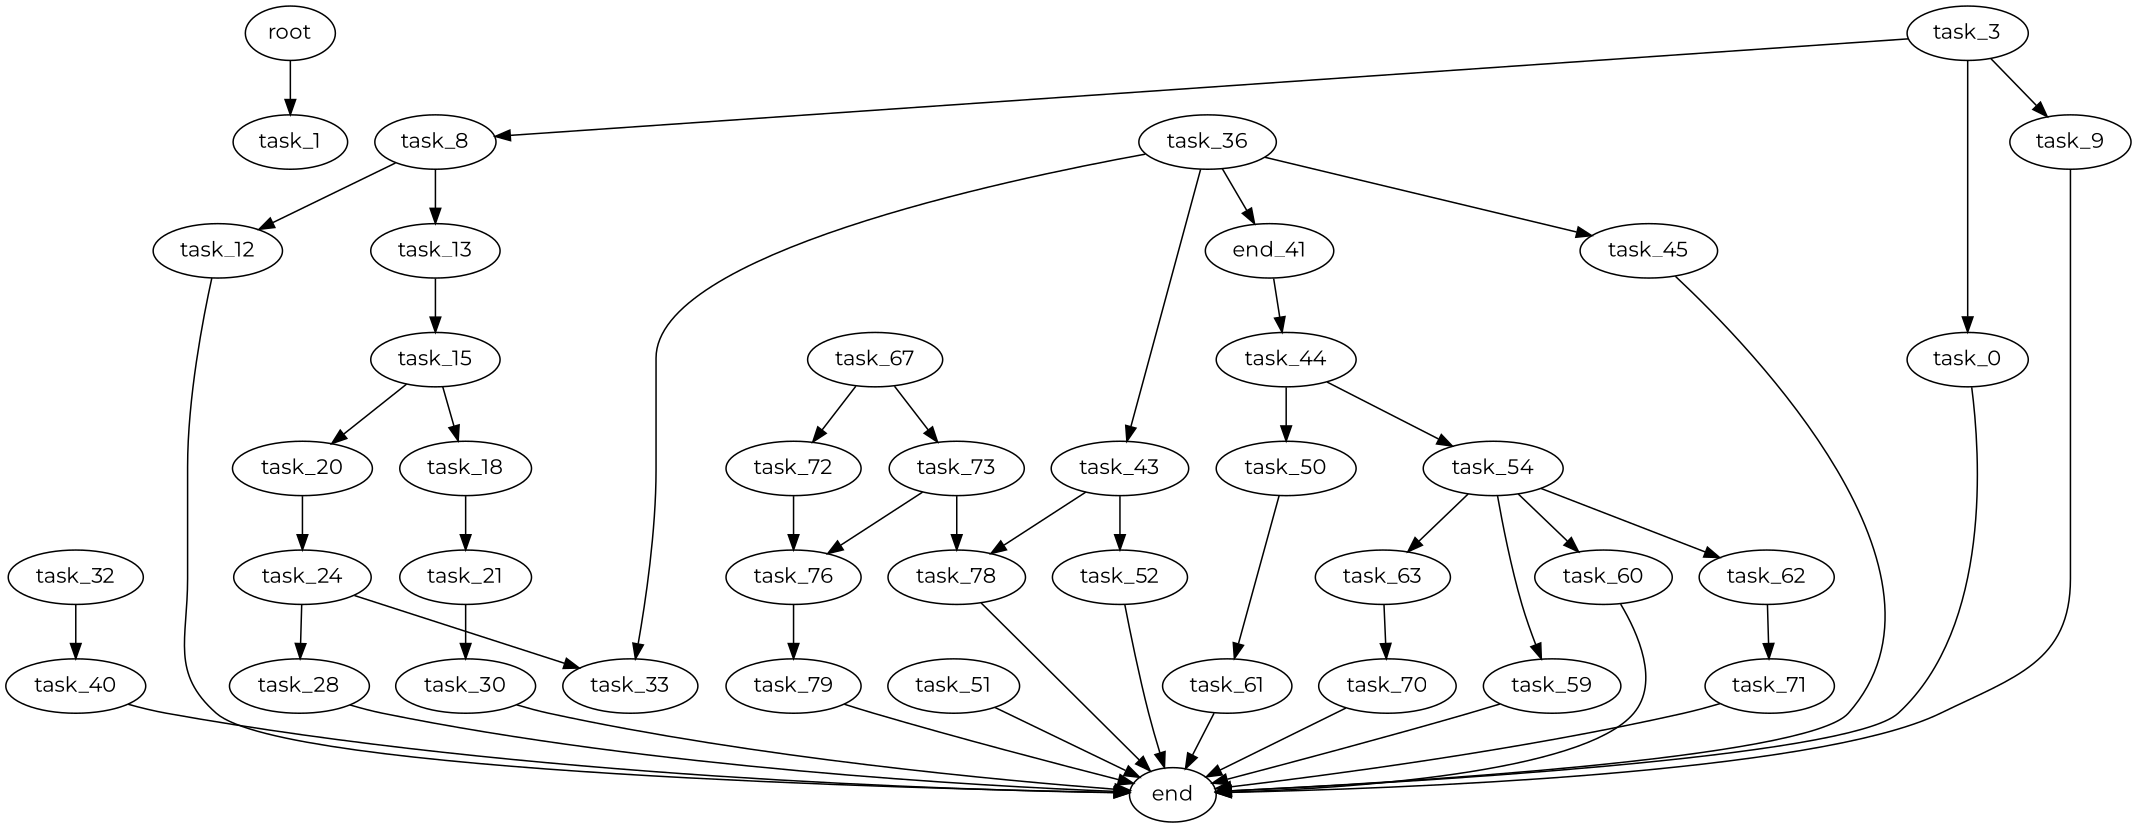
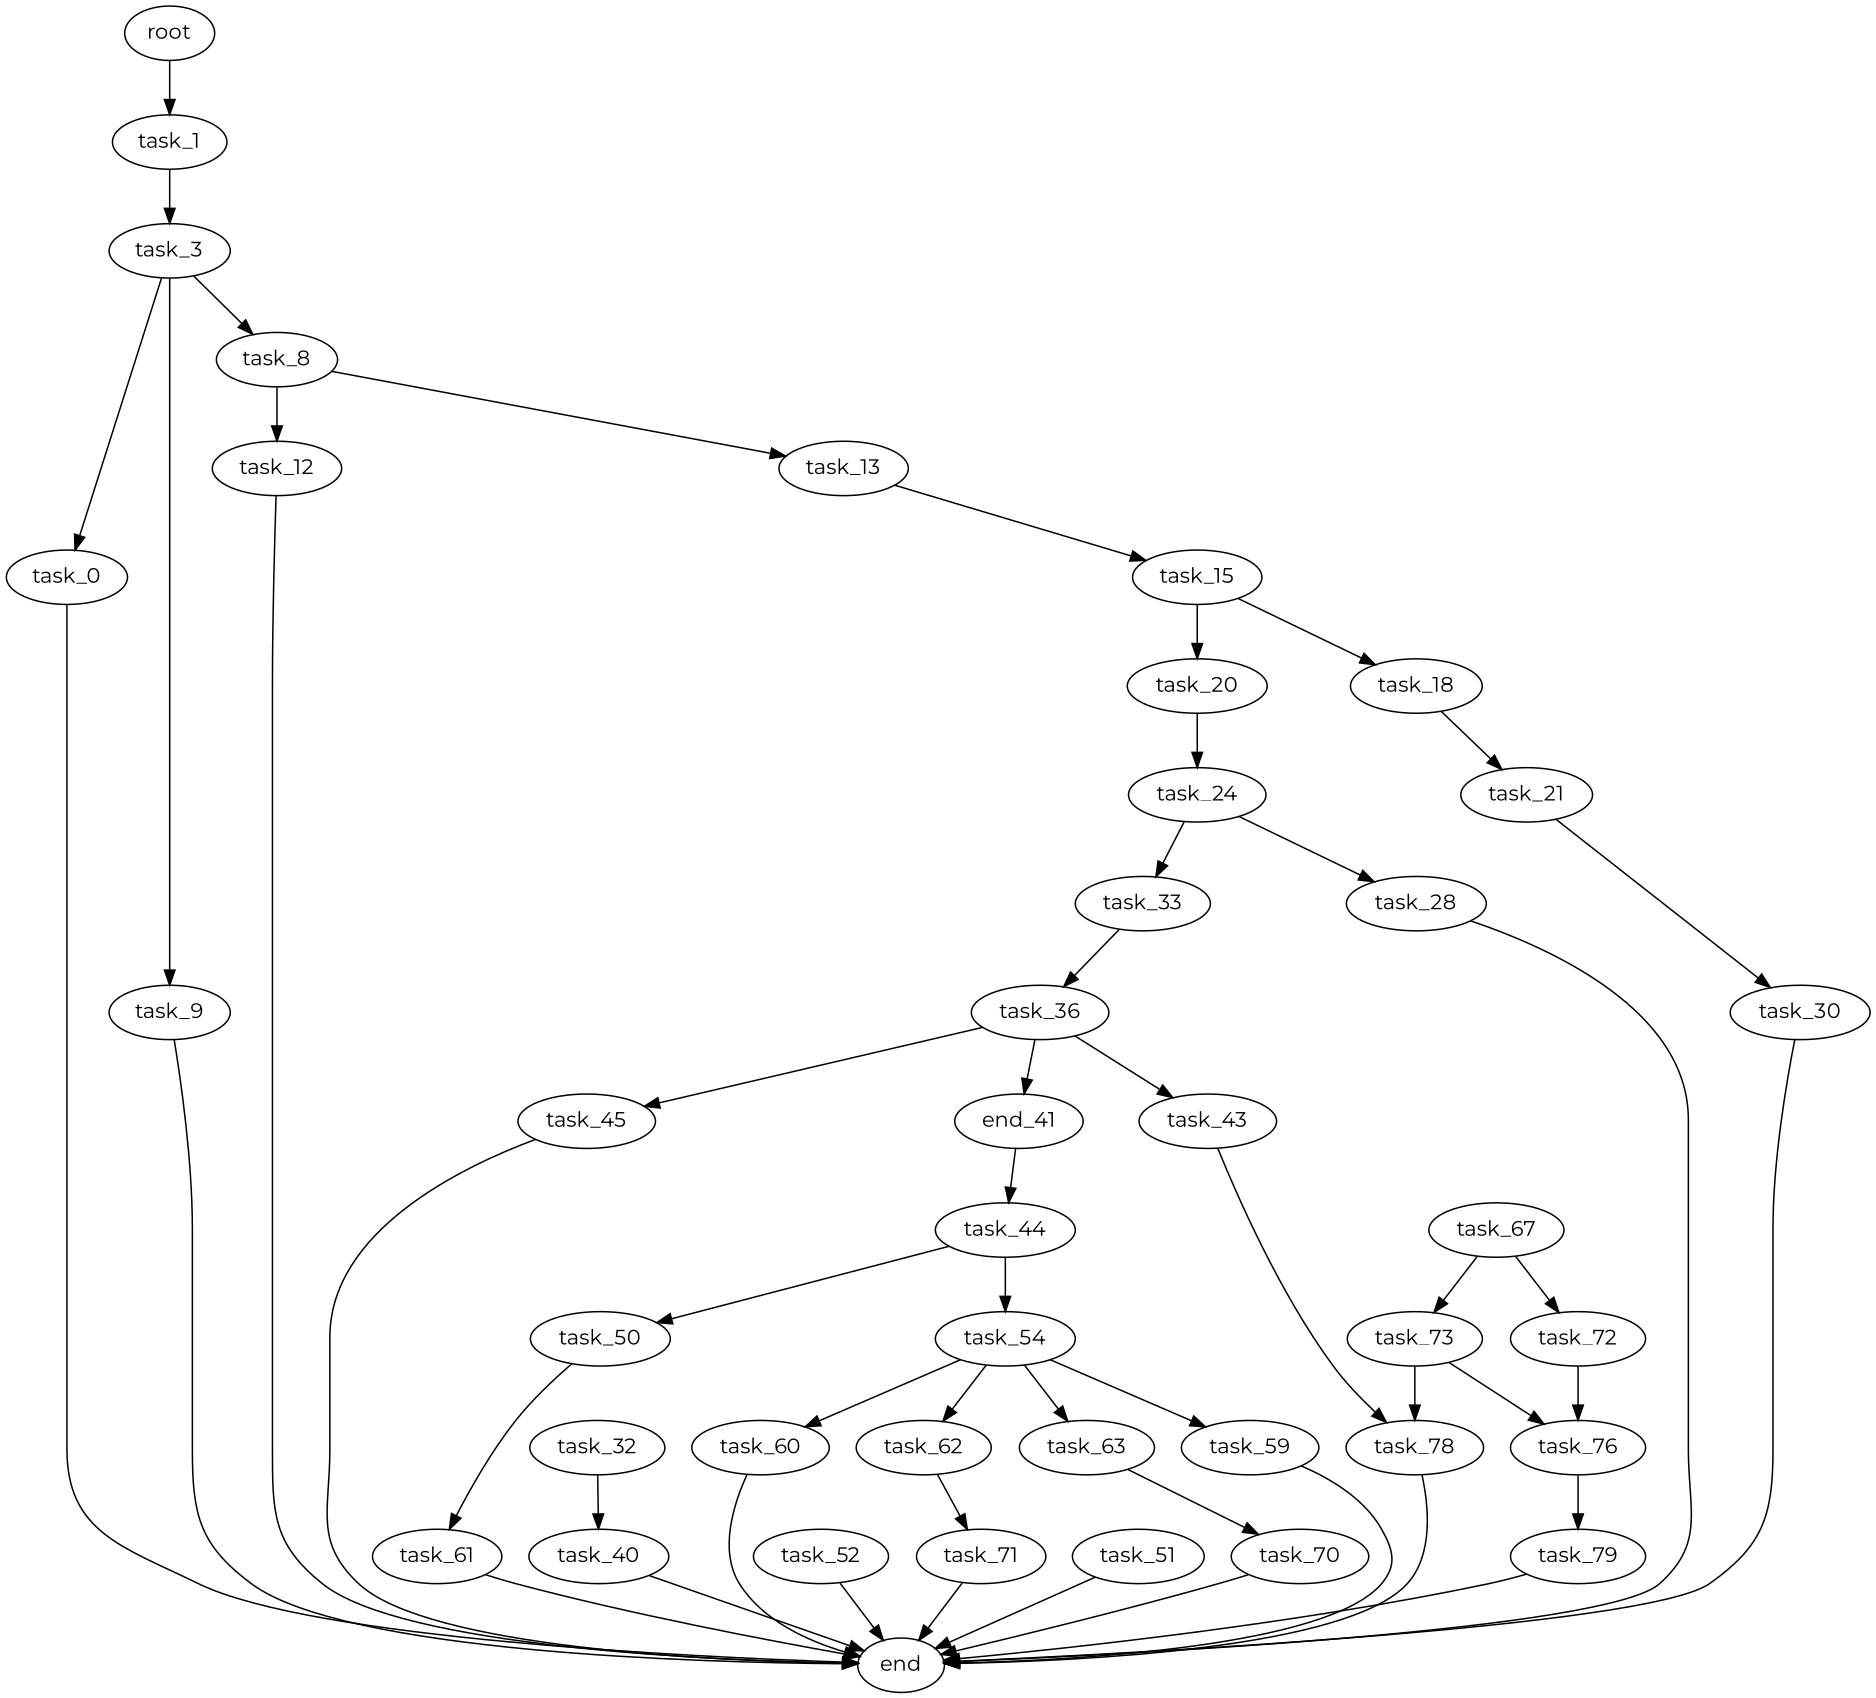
  digraph {
    fontname=Montserrat
    node [fontname=Montserrat]
    edge [fontname=Montserrat]
    root
    task_1
    task_3
    n4 [label=task_0]
    task_8
    task_9
    end
    task_12
    task_13
    task_15
    task_18
    task_20
    task_21
    task_24
    task_30
    task_28
    task_33
    task_36
    task_32
    task_40
    n21 [label=end_41]
    task_43
    task_45
    task_44
    task_52
    task_78
    task_50
    task_54
    task_51
    task_61
    task_59
    task_60
    task_62
    task_63
    task_71
    task_70
    task_67
    task_72
    task_73
    task_76
    task_79
    root -> task_1
+   task_1 -> task_3
    task_3 -> n4
    task_3 -> task_8
    task_3 -> task_9
    n4 -> end
    task_8 -> task_12
    task_8 -> task_13
    task_9 -> end
    task_12 -> end
    task_13 -> task_15
    task_15 -> task_18
    task_15 -> task_20
    task_18 -> task_21
    task_20 -> task_24
    task_21 -> task_30
    task_24 -> task_28
    task_24 -> task_33
    task_30 -> end
    task_28 -> end
-   task_36 -> task_33
+   task_33 -> task_36
    task_36 -> n21
    task_36 -> task_43
    task_36 -> task_45
    task_32 -> task_40
    task_40 -> end
    n21 -> task_44
-   task_43 -> task_52
    task_43 -> task_78
    task_45 -> end
    task_44 -> task_50
    task_44 -> task_54
    task_52 -> end
    task_78 -> end
    task_50 -> task_61
    task_54 -> task_59
    task_54 -> task_60
    task_54 -> task_62
    task_54 -> task_63
    task_51 -> end
    task_61 -> end
    task_59 -> end
    task_60 -> end
    task_62 -> task_71
    task_63 -> task_70
    task_71 -> end
    task_70 -> end
    task_67 -> task_72
    task_67 -> task_73
    task_72 -> task_76
    task_73 -> task_78
    task_73 -> task_76
    task_76 -> task_79
    task_79 -> end
  }
